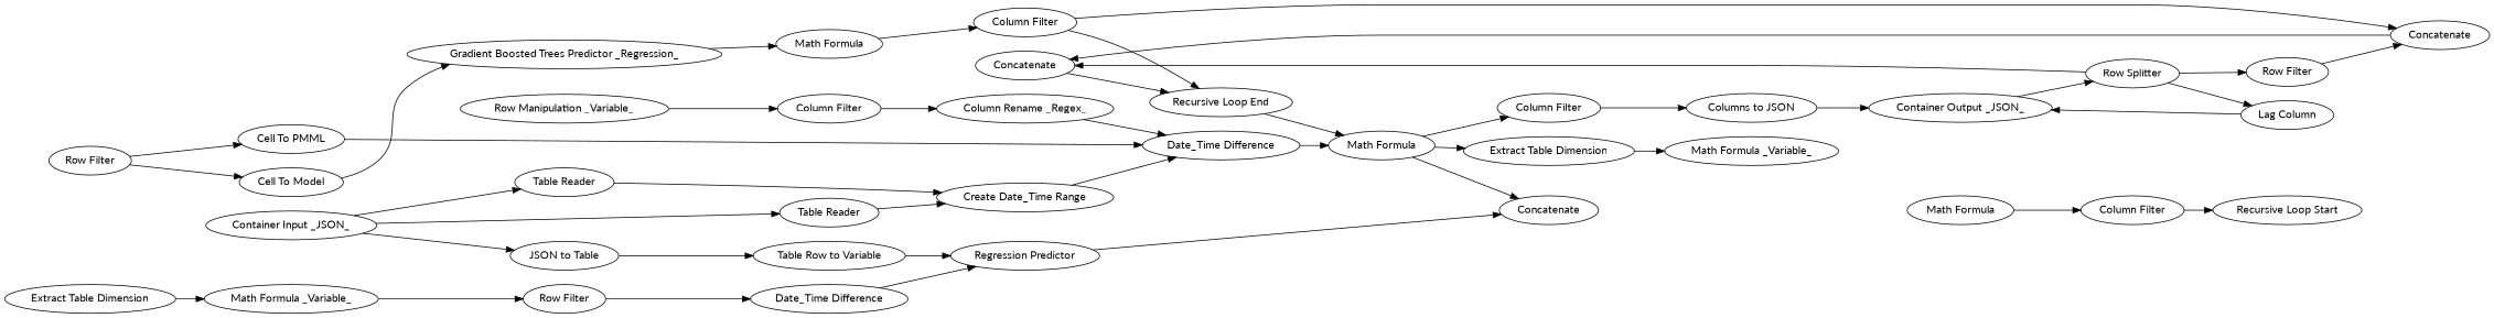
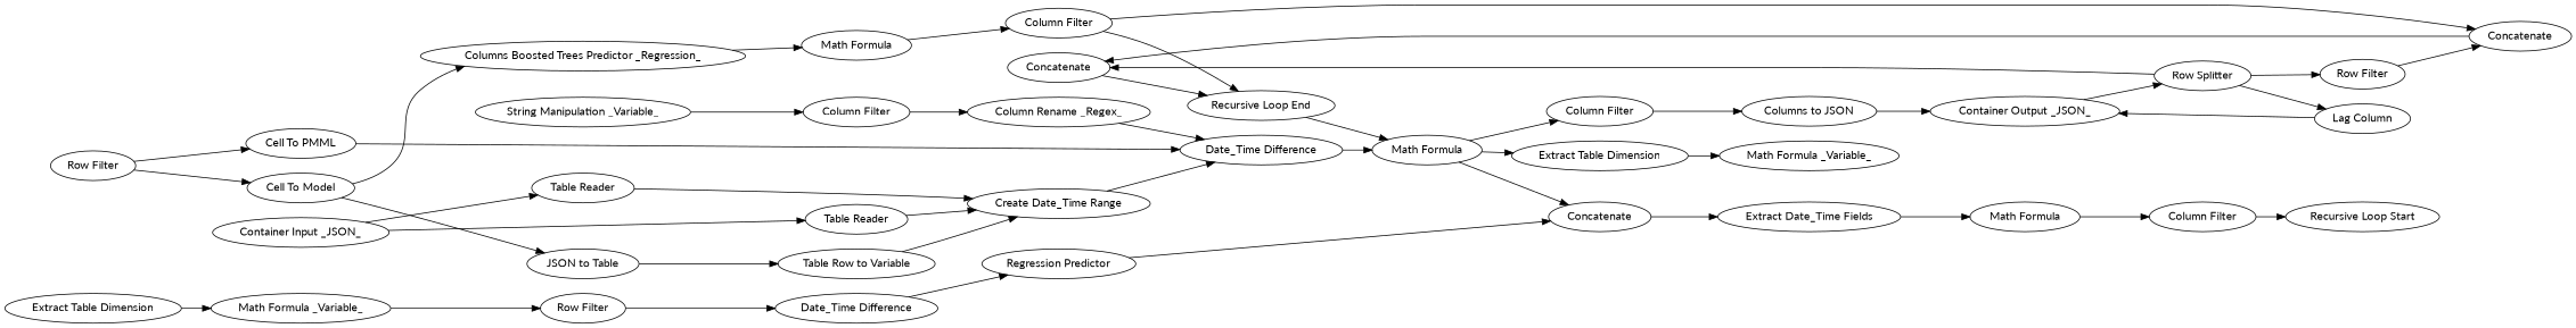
  digraph {
    fontname=Lato
    rankdir=LR
    node [fontname=Lato]
    edge [fontname=Lato]
    n1 [label=Concatenate]
    n2 [label="Recursive Loop End"]
    n3 [label="Math Formula"]
    n4 [label=Concatenate]
    n5 [label="Extract Table Dimension"]
    n6 [label="Column Filter"]
    n7 [label=Concatenate]
    n8 [label="Cell To PMML"]
    n9 [label="Date_Time Difference"]
    n10 [label="Columns to JSON"]
    n11 [label="Container Output _JSON_"]
    n12 [label="Row Splitter"]
    n13 [label="Math Formula"]
    n14 [label="Column Filter"]
    n15 [label="Recursive Loop Start"]
+   n16 [label="Extract Date_Time Fields"]
    n17 [label="Math Formula _Variable_"]
    n18 [label="Column Filter"]
    n19 [label="Column Rename _Regex_"]
    n20 [label="Row Filter"]
    n21 [label="Date_Time Difference"]
    n22 [label="Regression Predictor"]
    n23 [label="Row Filter"]
    n24 [label="Table Reader"]
    n25 [label="Create Date_Time Range"]
    n26 [label="Row Filter"]
    n27 [label="Cell To Model"]
-   n28 [label="Gradient Boosted Trees Predictor _Regression_"]
+   n28 [label="Columns Boosted Trees Predictor _Regression_"]
    n29 [label="Math Formula"]
    n30 [label="Extract Table Dimension"]
    n31 [label="Math Formula _Variable_"]
    n32 [label="Container Input _JSON_"]
    n33 [label="JSON to Table"]
    n34 [label="Table Reader"]
    n35 [label="Table Row to Variable"]
    n36 [label="Column Filter"]
    n37 [label="Lag Column"]
-   n38 [label="Row Manipulation _Variable_"]
+   n38 [label="String Manipulation _Variable_"]
    n1 -> n2
    n2 -> n3
    n3 -> n4
    n3 -> n5
    n3 -> n6
+   n4 -> n16
    n5 -> n17
    n6 -> n10
    n7 -> n1
    n8 -> n9
    n9 -> n3
    n10 -> n11
    n11 -> n12
    n12 -> n1
    n12 -> n20
    n12 -> n37
    n13 -> n14
    n14 -> n15
+   n16 -> n13
    n18 -> n19
    n19 -> n9
    n20 -> n7
    n21 -> n22
    n22 -> n4
    n23 -> n21
    n24 -> n25
    n25 -> n9
    n26 -> n8
    n26 -> n27
    n27 -> n28
    n28 -> n29
    n29 -> n36
    n30 -> n31
    n31 -> n23
    n32 -> n24
-   n32 -> n33
+   n27 -> n33
    n32 -> n34
    n33 -> n35
    n34 -> n25
-   n35 -> n22
+   n35 -> n25
    n36 -> n2
    n36 -> n7
    n37 -> n11
    n38 -> n18
  }
